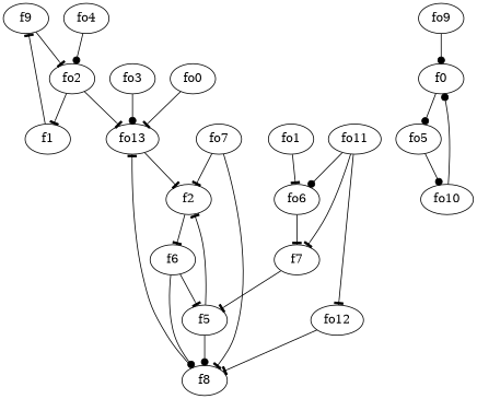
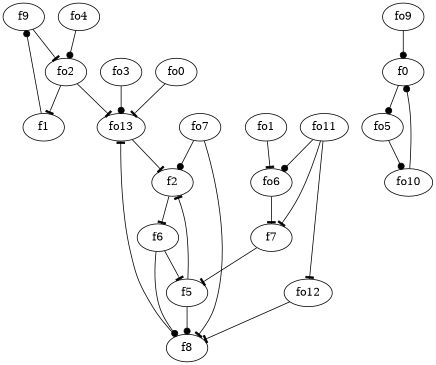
  strict digraph {
    edge [arrowhead=tee weight=2]
    n1 [label=f9]
    f1
    fo2
    f2
    f6
    f5
    f8
    n8 [label=f0]
    fo5
    fo10
    fo13
    f7
    fo1
    fo6
    fo3
    fo4
    fo7
    n18 [label=fo0]
    fo9
    fo11
    fo12
    n1 -> fo2
-   f1 -> n1
+   f1 -> n1 [arrowhead=dot]
    fo2 -> f1
    fo2 -> fo13
    f2 -> f6
    f6 -> f5
    f6 -> f8 [arrowhead=dot]
    f5 -> f2
    f5 -> f8 [arrowhead=dot]
    f8 -> fo13
    n8 -> fo5 [arrowhead=dot]
    fo5 -> fo10 [arrowhead=dot]
    fo10 -> n8 [arrowhead=dot]
    fo13 -> f2
    f7 -> f5
    fo1 -> fo6
    fo6 -> f7
    fo3 -> fo13 [arrowhead=dot]
    fo4 -> fo2 [arrowhead=dot]
-   fo7 -> f2
+   fo7 -> f2 [arrowhead=dot]
    fo7 -> f8
    n18 -> fo13
    fo9 -> n8 [arrowhead=dot]
    fo11 -> f7
    fo11 -> fo6 [arrowhead=dot]
    fo11 -> fo12
    fo12 -> f8
  }
